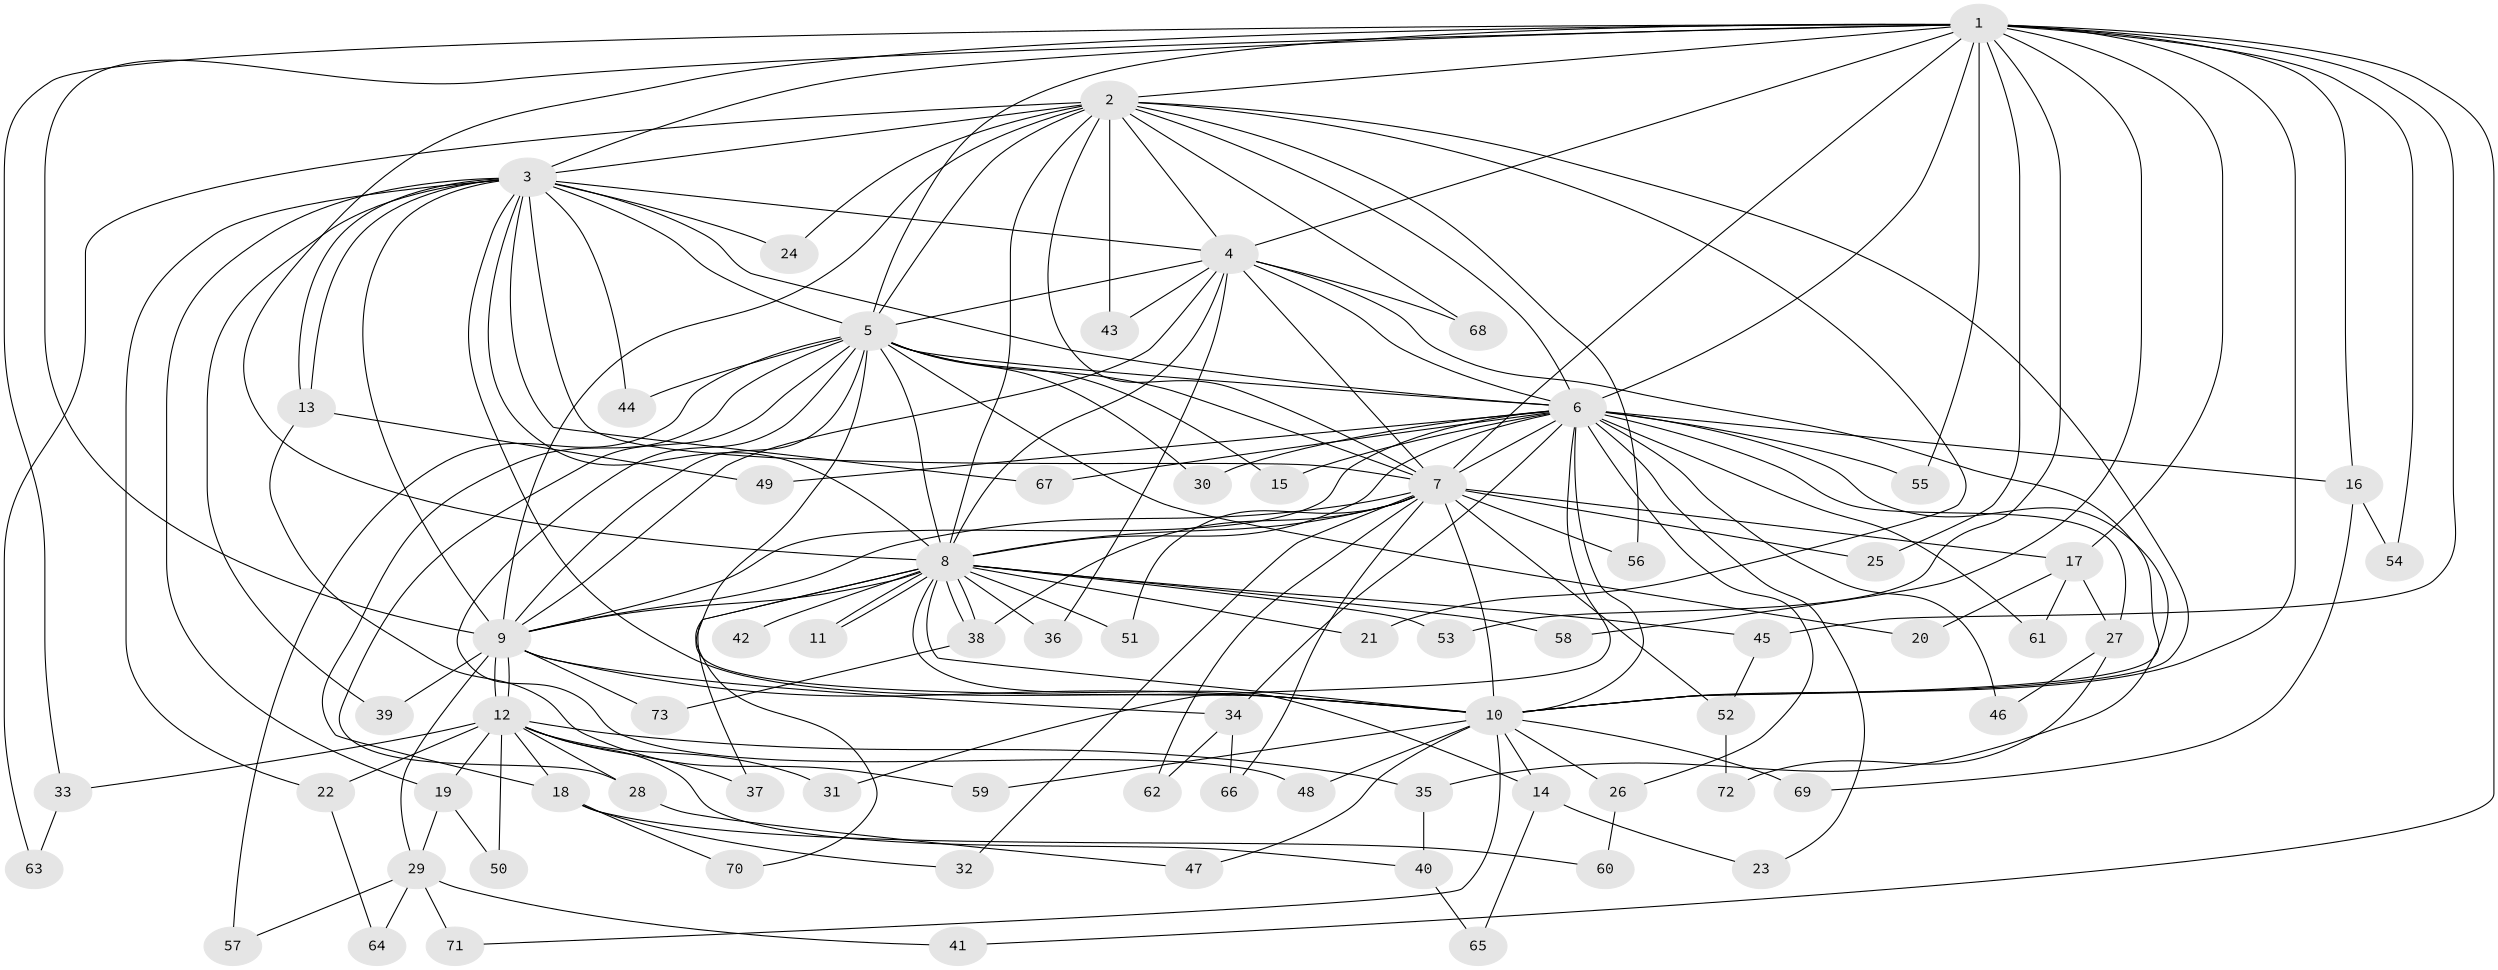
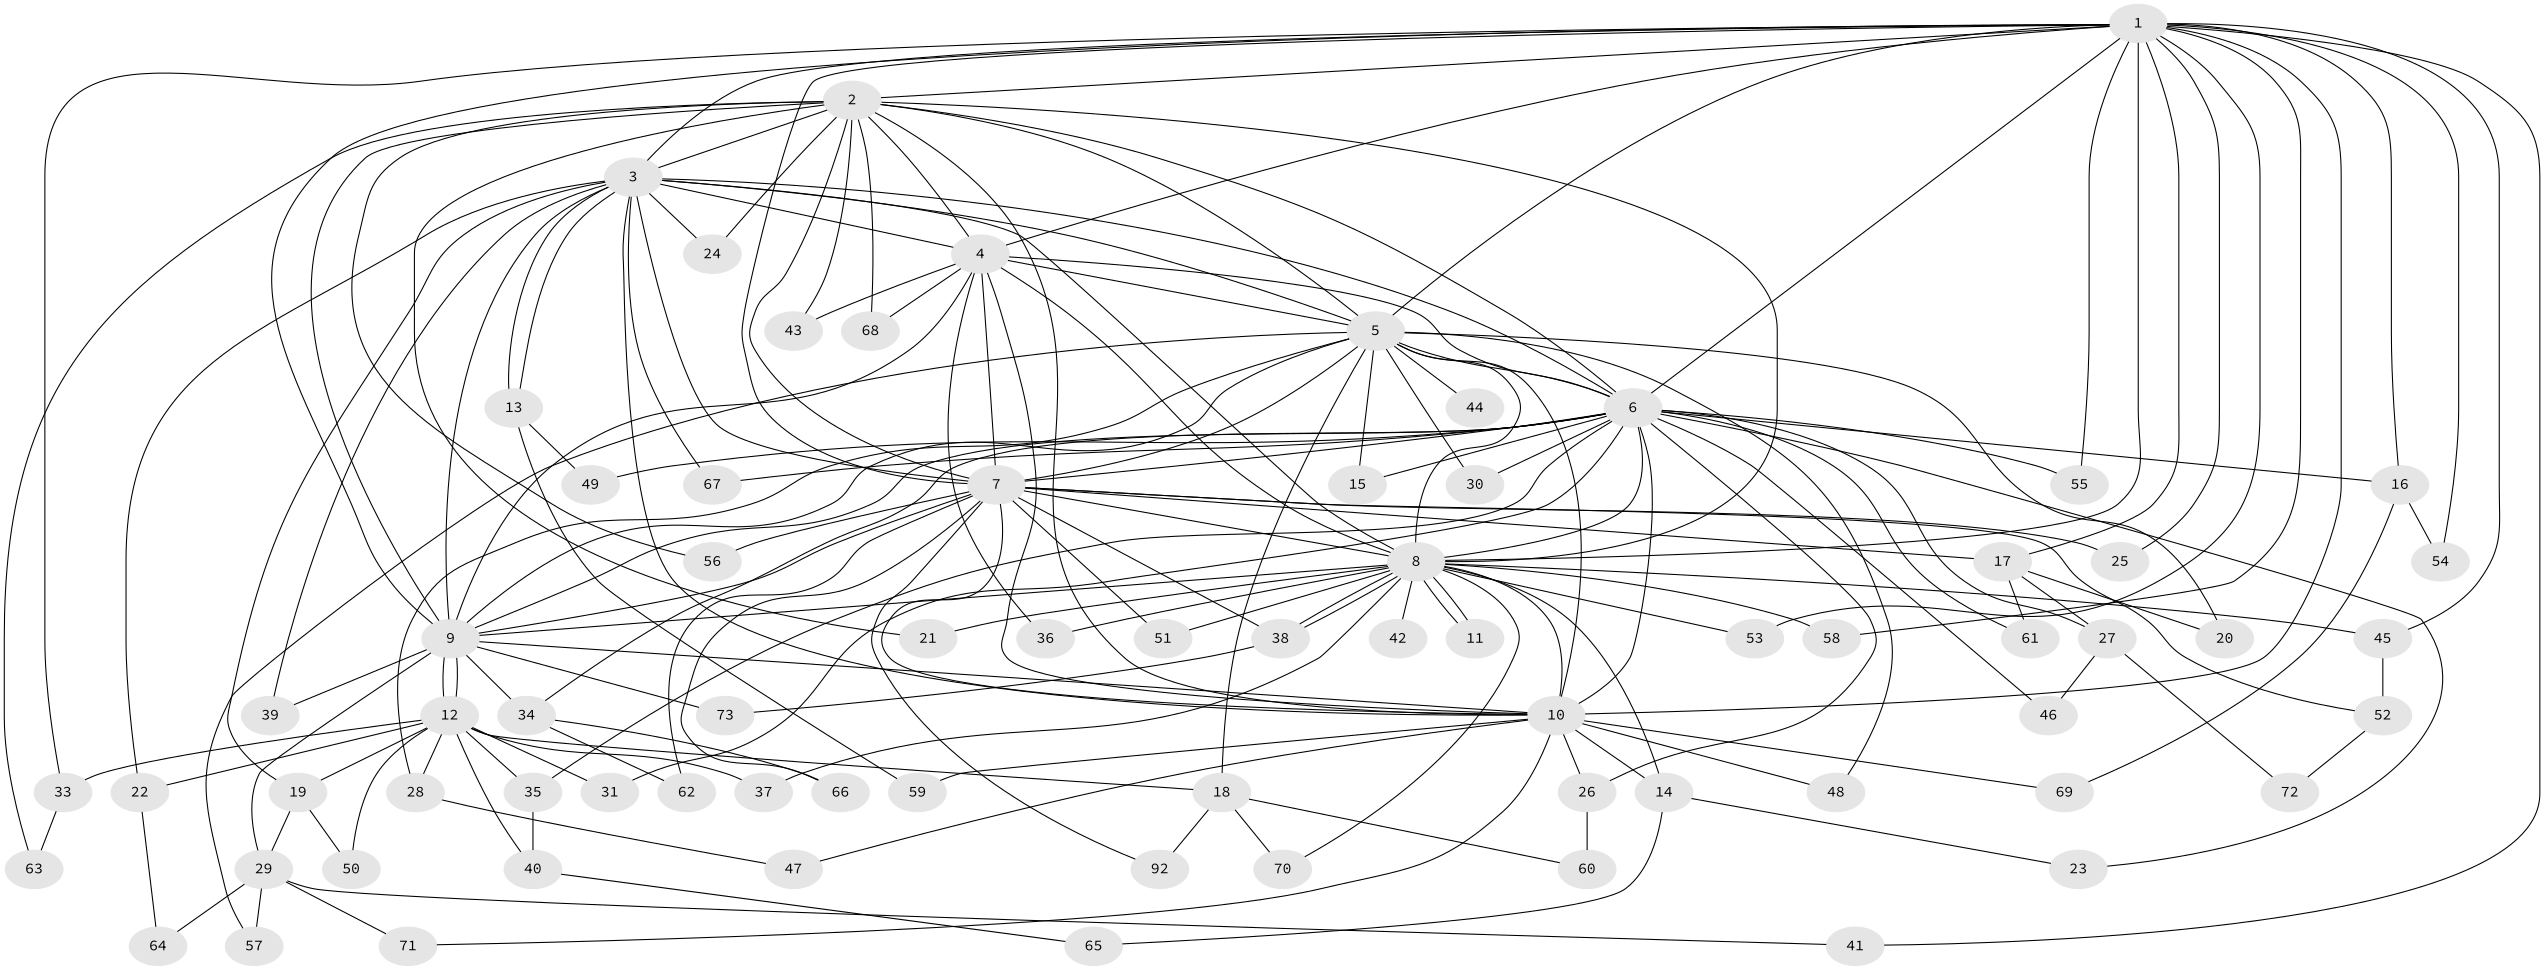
  graph {
    fontname="Source Code Pro"
    node [color=gray90 fontname="Source Code Pro" style=filled]
    edge [fontname="Source Code Pro"]
    1
    2
    3
    4
    5
    6
    7
    8
    9
    10
    16
    17
    25
    33
    41
    45
    53
    54
    55
    58
    21
    24
    43
    56
    63
    68
    13
    19
    22
    39
    44
    67
    36
    15
    18
    20
    28
    30
    48
    57
    23
    26
    27
    31
    34
    35
    46
    49
    61
-   32
+   32 [label=92]
    51
    52
    62
    66
    38
    42
    11
    14
    37
    70
    12
    29
    73
    47
    59
    69
    71
    50
    64
    60
    72
    40
    65
    1 -- 2
    1 -- 3
    1 -- 4
    1 -- 5
    1 -- 6
    1 -- 7
    1 -- 8
    1 -- 9
    1 -- 10
    1 -- 16
    1 -- 17
    1 -- 25
    1 -- 33
    1 -- 41
    1 -- 45
    1 -- 53
    1 -- 54
    1 -- 55
    1 -- 58
    2 -- 3
    2 -- 4
    2 -- 5
    2 -- 6
    2 -- 7
    2 -- 8
    2 -- 9
    2 -- 10
    2 -- 21
    2 -- 24
    2 -- 43
    2 -- 56
    2 -- 63
    2 -- 68
    3 -- 4
    3 -- 5
    3 -- 6
    3 -- 7
    3 -- 8
    3 -- 9
    3 -- 10
    3 -- 24
    3 -- 13
    3 -- 13
    3 -- 19
    3 -- 22
    3 -- 39
-   3 -- 44
    3 -- 67
    4 -- 5
    4 -- 6
    4 -- 7
    4 -- 8
    4 -- 9
    4 -- 10
    4 -- 43
    4 -- 68
    4 -- 36
    5 -- 6
    5 -- 7
    5 -- 8
    5 -- 9
    5 -- 10
    5 -- 44
    5 -- 15
    5 -- 18
    5 -- 20
    5 -- 28
    5 -- 30
    5 -- 48
    5 -- 57
    6 -- 7
    6 -- 8
    6 -- 9
    6 -- 10
    6 -- 16
    6 -- 55
    6 -- 67
    6 -- 15
    6 -- 30
    6 -- 23
    6 -- 26
    6 -- 27
    6 -- 31
    6 -- 34
    6 -- 35
    6 -- 46
    6 -- 49
    6 -- 61
    7 -- 8
    7 -- 9
    7 -- 10
    7 -- 17
    7 -- 25
    7 -- 56
    7 -- 32
    7 -- 51
    7 -- 52
    7 -- 62
    7 -- 66
    7 -- 38
    8 -- 9
    8 -- 10
    8 -- 45
    8 -- 53
    8 -- 58
    8 -- 21
    8 -- 36
    8 -- 51
    8 -- 38
    8 -- 38
    8 -- 42
    8 -- 11
    8 -- 11
    8 -- 14
    8 -- 37
    8 -- 70
    9 -- 10
    9 -- 39
    9 -- 34
    9 -- 12
    9 -- 12
    9 -- 29
    9 -- 73
    10 -- 48
    10 -- 26
    10 -- 14
    10 -- 47
    10 -- 59
    10 -- 69
    10 -- 71
    16 -- 54
    16 -- 69
    17 -- 20
    17 -- 27
    17 -- 61
    33 -- 63
    45 -- 52
    13 -- 49
    13 -- 59
    19 -- 29
    19 -- 50
    22 -- 64
    18 -- 32
    18 -- 70
    18 -- 60
    28 -- 47
    26 -- 60
    27 -- 46
    27 -- 72
    34 -- 62
    34 -- 66
    35 -- 40
    52 -- 72
    38 -- 73
    14 -- 23
    14 -- 65
    12 -- 33
    12 -- 19
    12 -- 22
    12 -- 18
    12 -- 28
    12 -- 31
    12 -- 35
    12 -- 37
    12 -- 50
    12 -- 40
    29 -- 41
    29 -- 57
    29 -- 71
    29 -- 64
    40 -- 65
  }
